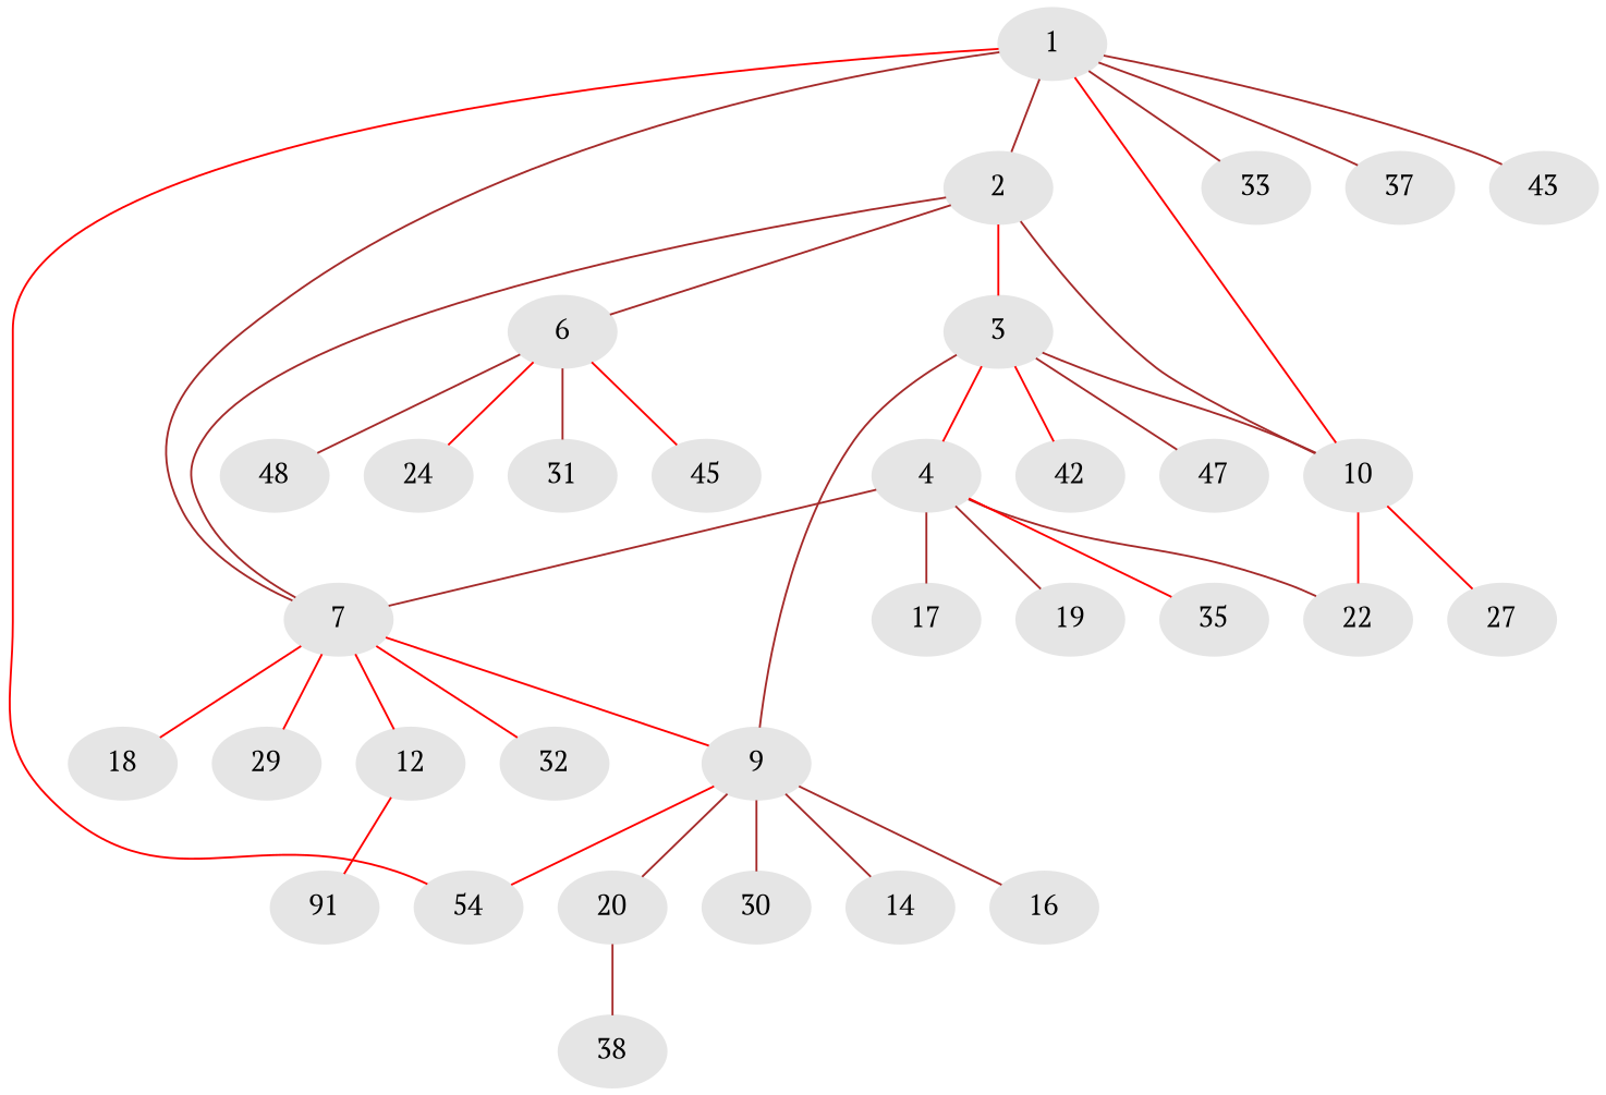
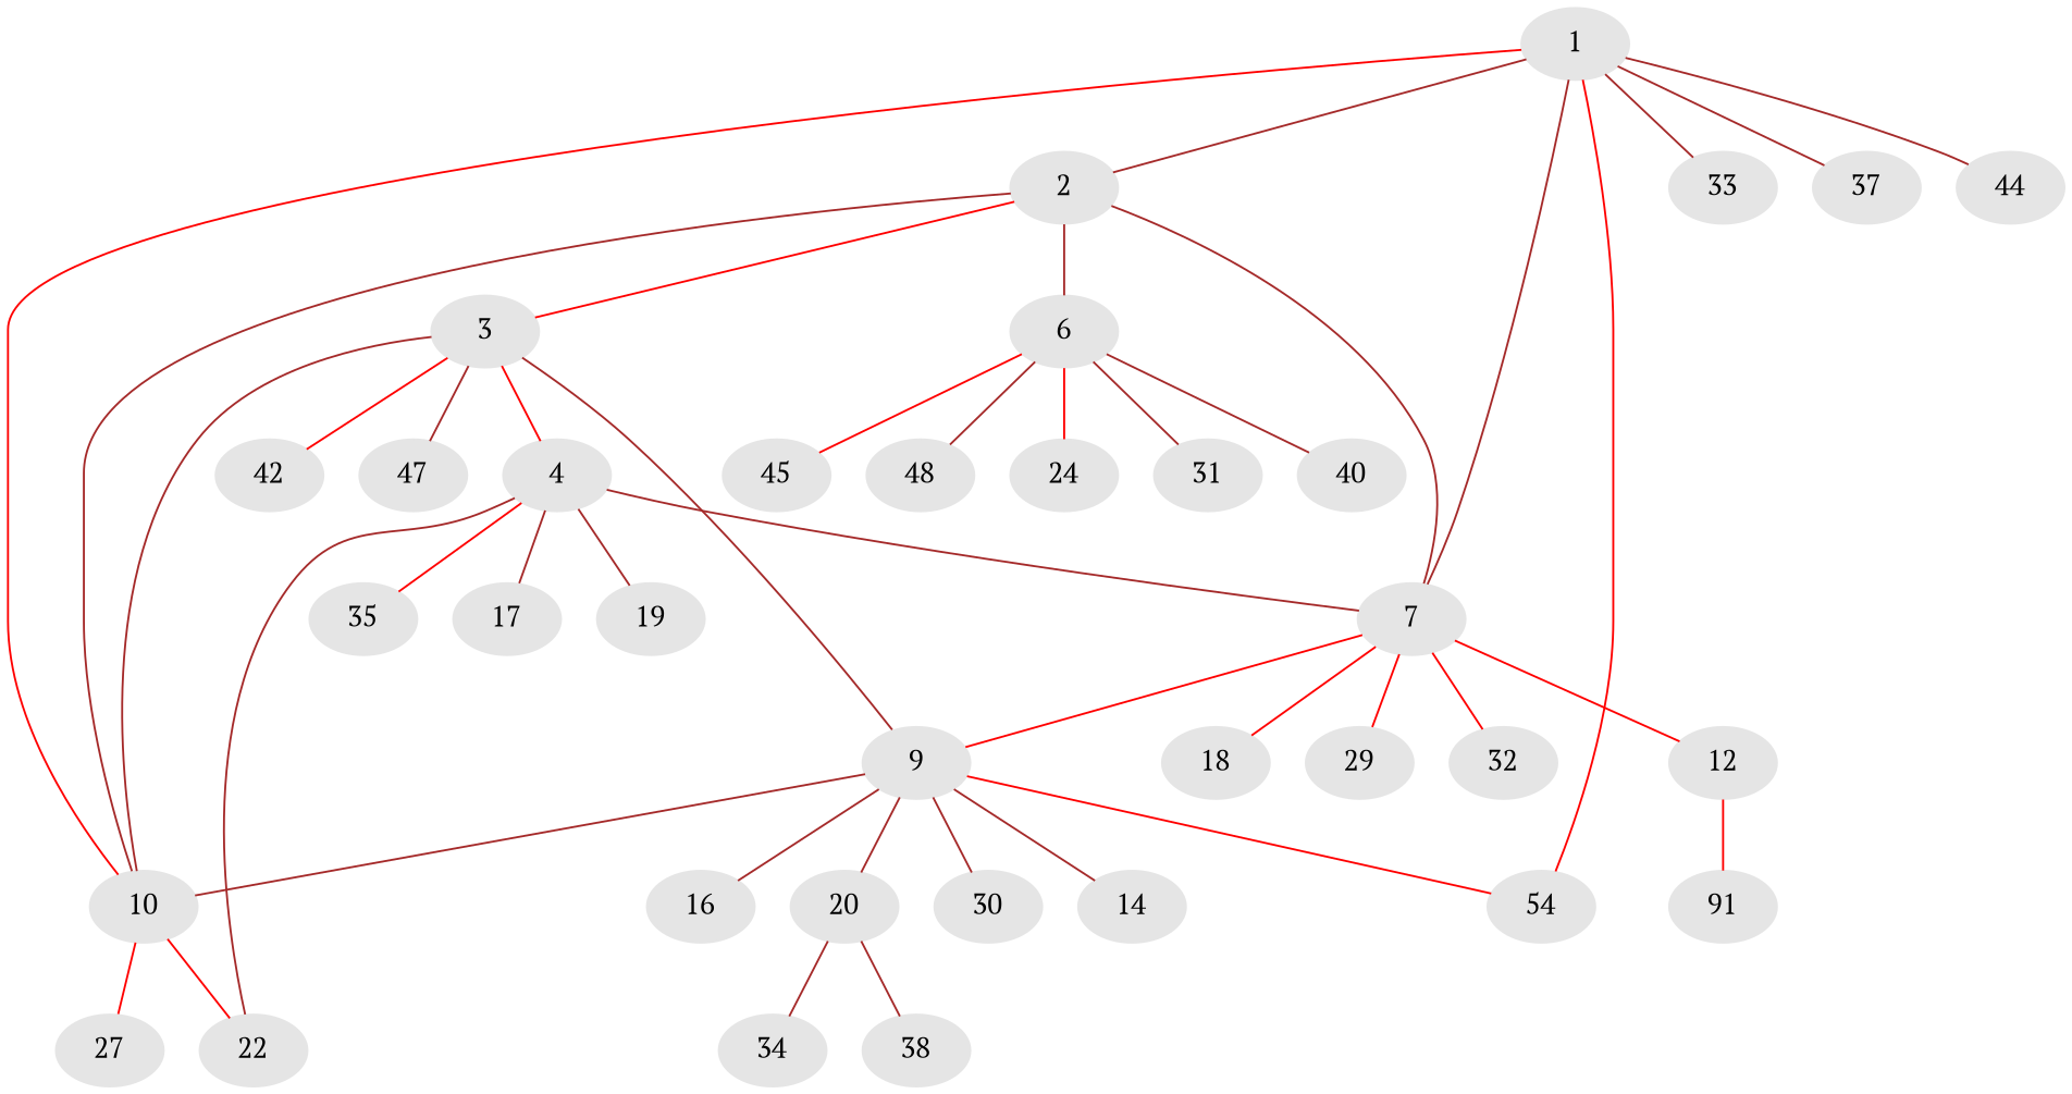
  graph {
    fontname="PT Serif"
    node [color=gray90 fontname="PT Serif" style=filled]
    edge [color=brown fontname="PT Serif"]
    1 [super="+8"]
    2 [super="+5"]
    7 [super="+11"]
    10 [super="+13"]
    33 [super="+46"]
    37
-   43
+   43 [label=44]
    n8 [label=54]
    3 [super="+26"]
    6 [super="+21"]
    9 [super="+15"]
    12 [super="+38"]
    18
    29
    32
    22
    27
    4 [super="+23"]
    42
    47
    24
    31
+   40
    45
    48
    17 [super="+36"]
    19
    35
    14
    16 [super="+25"]
    20 [super="+39"]
    30
    n33 [label=91]
    n34 [label=38]
+   34
    1 -- 2 [weight=2]
    1 -- 7
    1 -- 10 [color=red]
    1 -- 33
    1 -- 37
    1 -- 43
    1 -- n8 [color=red]
    2 -- 7
    2 -- 10
    2 -- 3 [color=red weight=2]
    2 -- 6
    7 -- 9 [color=red]
    7 -- 12 [color=red]
    7 -- 18 [color=red]
    7 -- 29 [color=red]
    7 -- 32 [color=red]
    10 -- 22 [color=red]
    10 -- 27 [color=red]
    3 -- 10 [weight=2]
    3 -- 9
    3 -- 4 [color=red]
    3 -- 42 [color=red]
    3 -- 47
    6 -- 24 [color=red]
    6 -- 31
+   6 -- 40
    6 -- 45 [color=red]
    6 -- 48
+   9 -- 10
    9 -- n8 [color=red]
    9 -- 14
    9 -- 16
    9 -- 20
    9 -- 30
    12 -- n33 [color=red]
    4 -- 7
    4 -- 22
    4 -- 17
    4 -- 19
    4 -- 35 [color=red]
    20 -- n34
+   20 -- 34
  }
